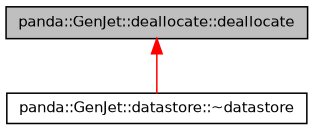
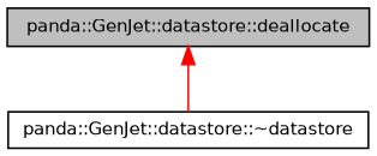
  digraph {
    rankdir=TB
    node [color=black fontname=Helvetica fontsize=10 shape=record style=filled]
-   n1 [fillcolor=grey75 fontcolor=black height=0.2 label="panda::GenJet::deallocate::deallocate" width=0.4]
+   n1 [fillcolor=grey75 fontcolor=black height=0.2 label="panda::GenJet::datastore::deallocate" width=0.4]
    n2 [fillcolor=white height=0.2 label="panda::GenJet::datastore::~datastore" width=0.4]
    n1 -> n2 [color=red dir=back fontname=Helvetica fontsize=10 labelfontname=Helvetica labelfontsize=10 style=solid]
  }
